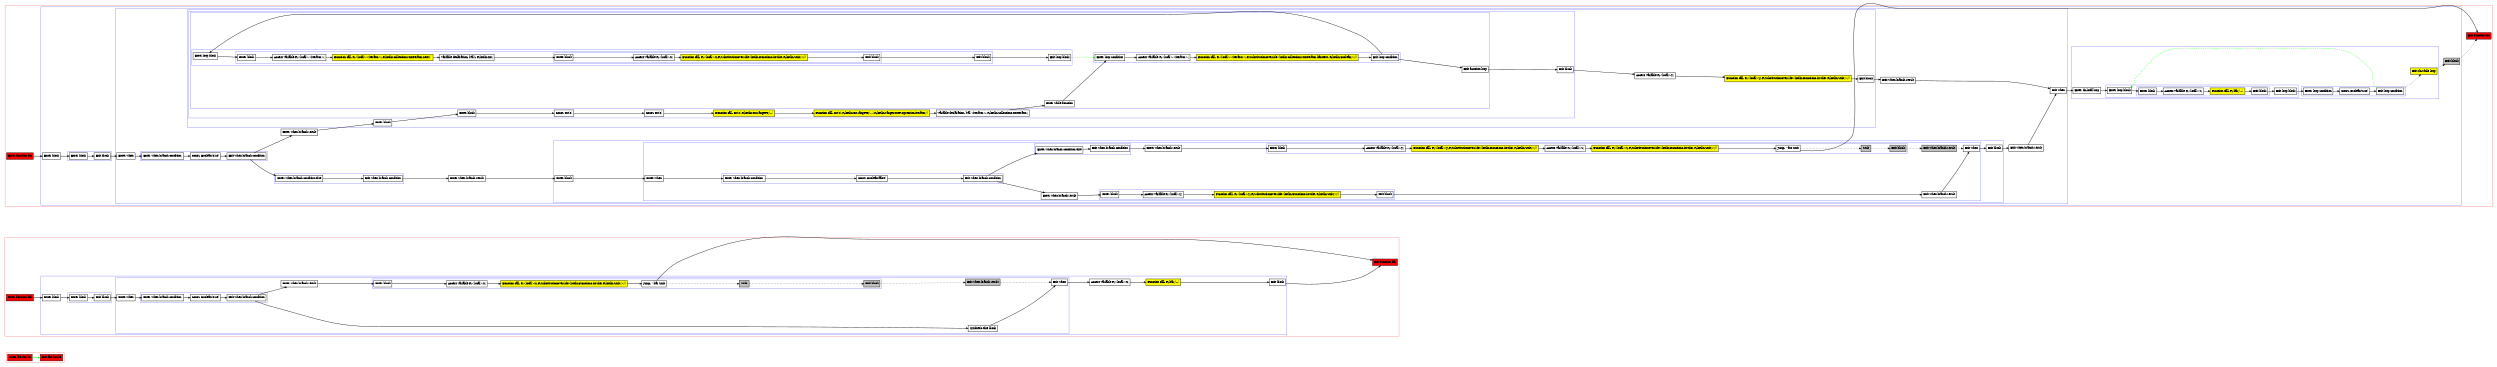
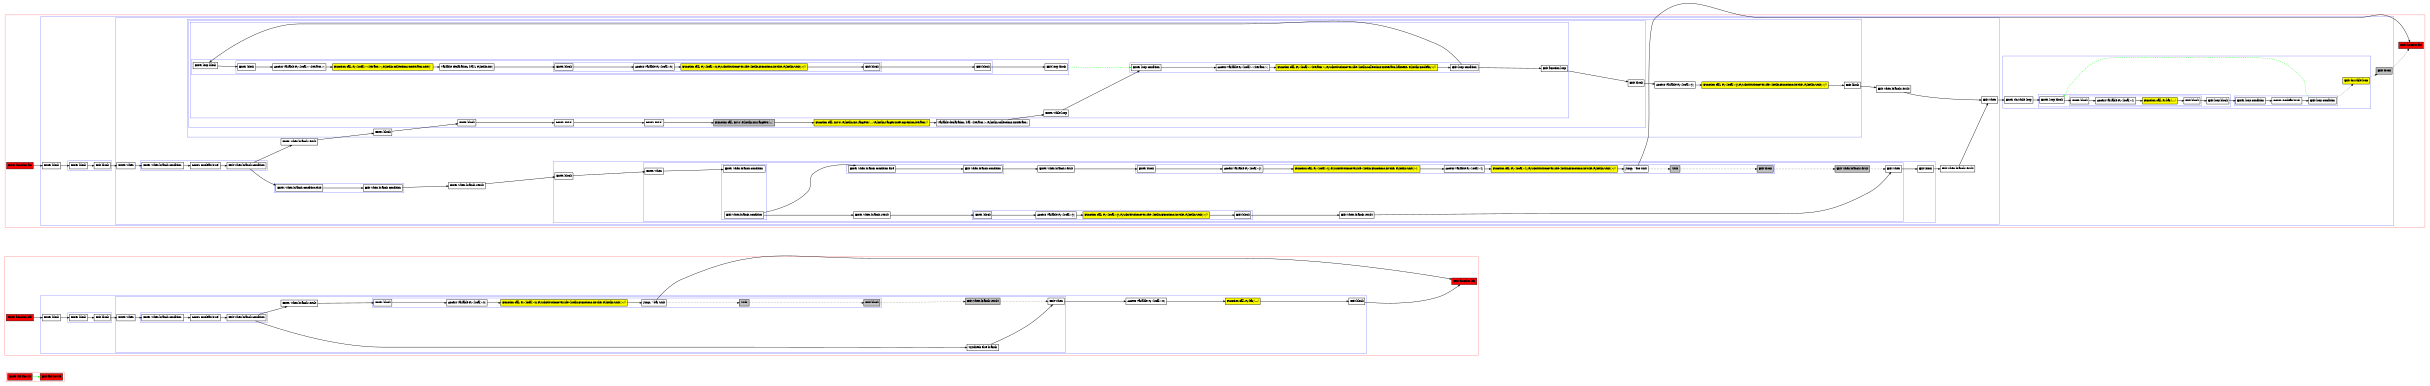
  digraph {
    nodesep=3
    rankdir=LR
    node [penwidth=2 shape=box]
    edge [penwidth=2]
    n1 [fillcolor=red label="Enter file flow.kt" style=filled]
    n2 [fillcolor=red label="Exit file flow.kt" style=filled]
    n3 [label="Enter block"]
    n4 [label="Exit block"]
    n5 [label="Enter when branch condition "]
    n6 [label="Const: Boolean(true)"]
    n7 [label="Exit when branch condition"]
    n8 [label="Enter block"]
    n9 [label="Access variable R|<local>/x|"]
    n10 [fillcolor=yellow label="Function call: R|<local>/x|.R|SubstitutionOverride<kotlin/Function0.invoke: R|kotlin/Unit|>|()" style=filled]
    n11 [label="Jump: ^bar Unit"]
    n12 [fillcolor=gray label=Stub style=filled]
    n13 [fillcolor=gray label="Exit block" style=filled]
    n14 [label="Enter when"]
-   n15 [label="Synthetic else block"]
+   n15 [label="Synthetic else branch"]
    n16 [label="Enter when branch result"]
    n17 [fillcolor=gray label="Exit when branch result" style=filled]
    n18 [label="Exit when"]
    n19 [label="Enter block"]
    n20 [label="Access variable R|<local>/x|"]
    n21 [fillcolor=yellow label="Function call: R|/bar|(...)" style=filled]
    n22 [label="Exit block"]
    n23 [fillcolor=red label="Enter function bar" style=filled]
    n24 [fillcolor=red label="Exit function bar" style=filled]
    n25 [label="Enter block"]
    n26 [label="Exit block"]
    n27 [label="Enter when branch condition "]
    n28 [label="Const: Boolean(true)"]
    n29 [label="Exit when branch condition"]
    n30 [label="Enter when branch condition else"]
    n31 [label="Exit when branch condition"]
    n32 [label="Enter when branch condition "]
-   n33 [label="Const: Boolean(false)"]
    n34 [label="Exit when branch condition"]
    n35 [label="Enter when branch condition else"]
    n36 [label="Exit when branch condition"]
    n37 [label="Enter block"]
    n38 [label="Access variable R|<local>/y|"]
    n39 [fillcolor=yellow label="Function call: R|<local>/y|.R|SubstitutionOverride<kotlin/Function0.invoke: R|kotlin/Unit|>|()" style=filled]
    n40 [label="Access variable R|<local>/z|"]
    n41 [fillcolor=yellow label="Function call: R|<local>/z|.R|SubstitutionOverride<kotlin/Function0.invoke: R|kotlin/Unit|>|()" style=filled]
    n42 [label="Jump: ^foo Unit"]
    n43 [fillcolor=gray label=Stub style=filled]
    n44 [fillcolor=gray label="Exit block" style=filled]
    n45 [label="Enter block"]
    n46 [label="Access variable R|<local>/y|"]
    n47 [fillcolor=yellow label="Function call: R|<local>/y|.R|SubstitutionOverride<kotlin/Function0.invoke: R|kotlin/Unit|>|()" style=filled]
    n48 [label="Exit block"]
    n49 [label="Enter when"]
    n50 [label="Enter when branch result"]
    n51 [fillcolor=gray label="Exit when branch result" style=filled]
    n52 [label="Enter when branch result"]
    n53 [label="Exit when branch result"]
    n54 [label="Exit when"]
    n55 [label="Enter block"]
    n56 [label="Exit block"]
    n57 [label="Enter loop condition"]
    n58 [label="Access variable R|<local>/<iterator>|"]
    n59 [fillcolor=yellow label="Function call: R|<local>/<iterator>|.R|SubstitutionOverride<kotlin/collections/IntIterator.hasNext: R|kotlin/Boolean|>|()" style=filled]
    n60 [label="Exit loop condition"]
    n61 [label="Enter block"]
    n62 [label="Access variable R|<local>/x|"]
    n63 [fillcolor=yellow label="Function call: R|<local>/x|.R|SubstitutionOverride<kotlin/Function0.invoke: R|kotlin/Unit|>|()" style=filled]
    n64 [label="Exit block"]
    n65 [label="Enter block"]
    n66 [label="Access variable R|<local>/<iterator>|"]
    n67 [fillcolor=yellow label="Function call: R|<local>/<iterator>|.R|kotlin/collections/IntIterator.next|()" style=filled]
    n68 [label="Variable declaration: lval i: R|kotlin/Int|"]
    n69 [label="Exit block"]
    n70 [label="Enter loop block"]
    n71 [label="Exit loop block"]
-   n72 [label="Enter while function"]
+   n72 [label="Enter while loop"]
    n73 [label="Exit function loop"]
    n74 [label="Enter block"]
    n75 [label="Const: Int(0)"]
    n76 [label="Const: Int(0)"]
-   n77 [fillcolor=yellow label="Function call: Int(0).R|kotlin/Int.rangeTo|(...)" style=filled]
+   n77 [fillcolor=gray label="Function call: Int(0).R|kotlin/Int.rangeTo|(...)" style=filled]
    n78 [fillcolor=yellow label="Function call: Int(0).R|kotlin/Int.rangeTo|(...).R|kotlin/ranges/IntProgression.iterator|()" style=filled]
    n79 [label="Variable declaration: lval <iterator>: R|kotlin/collections/IntIterator|"]
    n80 [label="Exit block"]
    n81 [label="Enter block"]
    n82 [label="Access variable R|<local>/y|"]
    n83 [fillcolor=yellow label="Function call: R|<local>/y|.R|SubstitutionOverride<kotlin/Function0.invoke: R|kotlin/Unit|>|()" style=filled]
    n84 [label="Exit block"]
    n85 [label="Enter when"]
    n86 [label="Enter when branch result"]
    n87 [label="Exit when branch result"]
    n88 [label="Enter when branch result"]
    n89 [label="Exit when branch result"]
    n90 [label="Exit when"]
    n91 [label="Enter block"]
    n92 [label="Access variable R|<local>/z|"]
    n93 [fillcolor=yellow label="Function call: R|/bar|(...)" style=filled]
    n94 [label="Exit block"]
    n95 [label="Enter loop block"]
    n96 [label="Exit loop block"]
    n97 [label="Enter loop condition"]
    n98 [label="Const: Boolean(true)"]
    n99 [label="Exit loop condition"]
-   n100 [label="Enter do-local loop"]
+   n100 [label="Enter do-while loop"]
    n101 [fillcolor=yellow label="Exit do-while loop" style=filled]
    n102 [label="Enter block"]
    n103 [fillcolor=gray label="Exit block" style=filled]
    n104 [fillcolor=red label="Enter function foo" style=filled]
    n105 [fillcolor=red label="Exit function foo" style=filled]
    subgraph cluster_1 {
      color=red
      n1
      n2
    }
    subgraph cluster_2 {
      color=red
      n23
      n24
      subgraph cluster_3 {
        color=blue
        n19
        n20
        n21
        n22
        subgraph cluster_4 {
          color=blue
          n3
          n4
        }
        subgraph cluster_5 {
          color=blue
          n14
          n15
          n16
          n17
          n18
          subgraph cluster_6 {
            color=blue
            n5
            n6
            n7
          }
          subgraph cluster_7 {
            color=blue
            n8
            n9
            n10
            n11
            n12
            n13
          }
        }
      }
    }
    subgraph cluster_8 {
      color=red
      n104
      n105
      subgraph cluster_9 {
        color=blue
        n102
        n103
        subgraph cluster_10 {
          color=blue
          n25
          n26
        }
        subgraph cluster_11 {
          color=blue
          n85
          n86
          n87
          n88
          n89
          n90
          subgraph cluster_12 {
            color=blue
            n27
            n28
            n29
          }
          subgraph cluster_13 {
            color=blue
            n30
            n31
          }
          subgraph cluster_14 {
            color=blue
            n55
            n56
            subgraph cluster_15 {
              color=blue
              n49
              n50
              n51
              n52
              n53
              n54
              subgraph cluster_16 {
                color=blue
                n32
-               n33
                n34
              }
              subgraph cluster_17 {
                color=blue
                n35
                n36
              }
              subgraph cluster_18 {
                color=blue
                n37
                n38
                n39
                n40
                n41
                n42
                n43
                n44
              }
              subgraph cluster_19 {
                color=blue
                n45
                n46
                n47
                n48
              }
            }
          }
          subgraph cluster_20 {
            color=blue
            n81
            n82
            n83
            n84
            subgraph cluster_21 {
              color=blue
              n74
              n75
              n76
              n77
              n78
              n79
              n80
              subgraph cluster_22 {
                color=blue
                n72
                n73
                subgraph cluster_23 {
                  color=blue
                  n57
                  n58
                  n59
                  n60
                }
                subgraph cluster_24 {
                  color=blue
                  n70
                  n71
                  subgraph cluster_25 {
                    color=blue
                    n65
                    n66
                    n67
                    n68
                    n69
                    subgraph cluster_26 {
                      color=blue
                      n61
                      n62
                      n63
                      n64
                    }
                  }
                }
              }
            }
          }
        }
        subgraph cluster_27 {
          color=blue
          n100
          n101
          subgraph cluster_28 {
            color=blue
            n95
            n96
            subgraph cluster_29 {
              color=blue
              n91
              n92
              n93
              n94
            }
          }
          subgraph cluster_30 {
            color=blue
            n97
            n98
            n99
          }
        }
      }
    }
    n1 -> n2 [color=green]
    n3 -> n4
    n4 -> n14
    n5 -> n6
    n6 -> n7
    n7 -> n15
    n7 -> n16
    n8 -> n9
    n9 -> n10
    n10 -> n11
    n11 -> n12 [style=dotted]
    n11 -> n24
    n12 -> n13 [style=dotted]
    n13 -> n17 [style=dotted]
    n14 -> n5
    n15 -> n18
    n16 -> n8
    n17 -> n18 [style=dotted]
    n18 -> n20
    n19 -> n3
    n20 -> n21
    n21 -> n22
    n22 -> n24
    n23 -> n19
    n25 -> n26
    n26 -> n85
    n27 -> n28
    n28 -> n29
    n29 -> n30
    n29 -> n88
    n30 -> n31
    n31 -> n86
-   n32 -> n33
-   n33 -> n34
    n34 -> n35
    n34 -> n52
    n35 -> n36
    n36 -> n50
    n37 -> n38
    n38 -> n39
    n39 -> n40
    n40 -> n41
    n41 -> n42
    n42 -> n43 [style=dotted]
    n42 -> n105
    n43 -> n44 [style=dotted]
    n44 -> n51 [style=dotted]
    n45 -> n46
    n46 -> n47
    n47 -> n48
    n48 -> n53
    n49 -> n32
    n50 -> n37
    n51 -> n54 [style=dotted]
    n52 -> n45
    n53 -> n54
    n54 -> n56
    n55 -> n49
    n56 -> n87
    n57 -> n58
    n58 -> n59
    n59 -> n60
    n60 -> n70
    n60 -> n73
    n61 -> n62
    n62 -> n63
    n63 -> n64
    n64 -> n69
    n65 -> n66
    n66 -> n67
    n67 -> n68
    n68 -> n61
    n69 -> n71
    n70 -> n65
    n71 -> n57 [color=green style=dashed]
    n72 -> n57
    n73 -> n80
    n74 -> n75
    n75 -> n76
    n76 -> n77
    n77 -> n78
    n78 -> n79
    n79 -> n72
    n80 -> n82
    n81 -> n74
    n82 -> n83
    n83 -> n84
    n84 -> n89
    n85 -> n27
    n86 -> n55
    n87 -> n90
    n88 -> n81
    n89 -> n90
    n90 -> n100
    n91 -> n92
    n92 -> n93
    n93 -> n94
    n94 -> n96
    n95 -> n91
    n96 -> n97
    n97 -> n98
    n98 -> n99
    n99 -> n95 [color=green style=dashed]
    n99 -> n101 [style=dotted]
    n100 -> n95
    n101 -> n103 [style=dotted]
    n102 -> n25
    n103 -> n105 [style=dotted]
    n104 -> n102
  }
